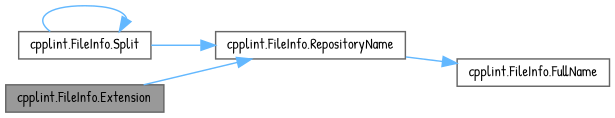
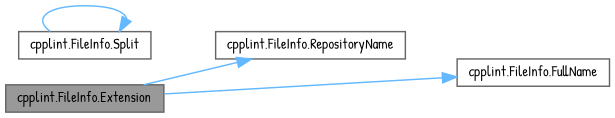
  digraph {
    fontname="Patrick Hand"
    rankdir=LR
    node [color=grey40 fillcolor=white fontname="Patrick Hand" fontsize=10 shape=box style=filled]
    edge [color=steelblue1 fontname="Patrick Hand" fontsize=10 labelfontname=Helvetica labelfontsize=10 style=solid]
    n1 [color=gray40 fillcolor=grey60 fontcolor=black height=0.2 label="cpplint.FileInfo.Extension" width=0.4]
    n2 [height=0.2 label="cpplint.FileInfo.RepositoryName" width=0.4]
    n3 [height=0.2 label="cpplint.FileInfo.Split" width=0.4]
    n4 [height=0.2 label="cpplint.FileInfo.FullName" width=0.4]
    n1 -> n2
-   n2 -> n4
-   n3 -> n2
+   n1 -> n4
    n3 -> n3
  }
